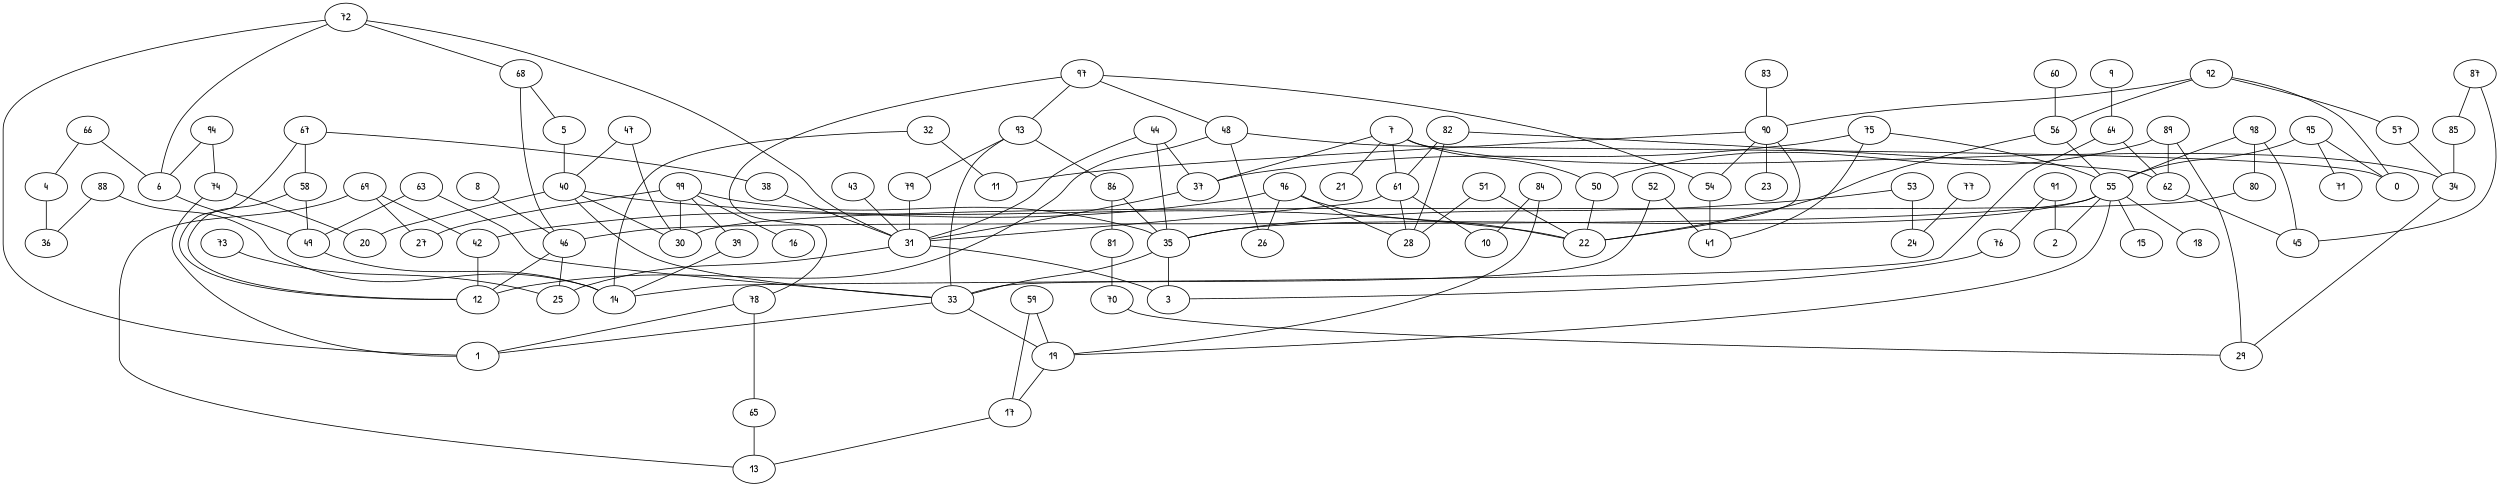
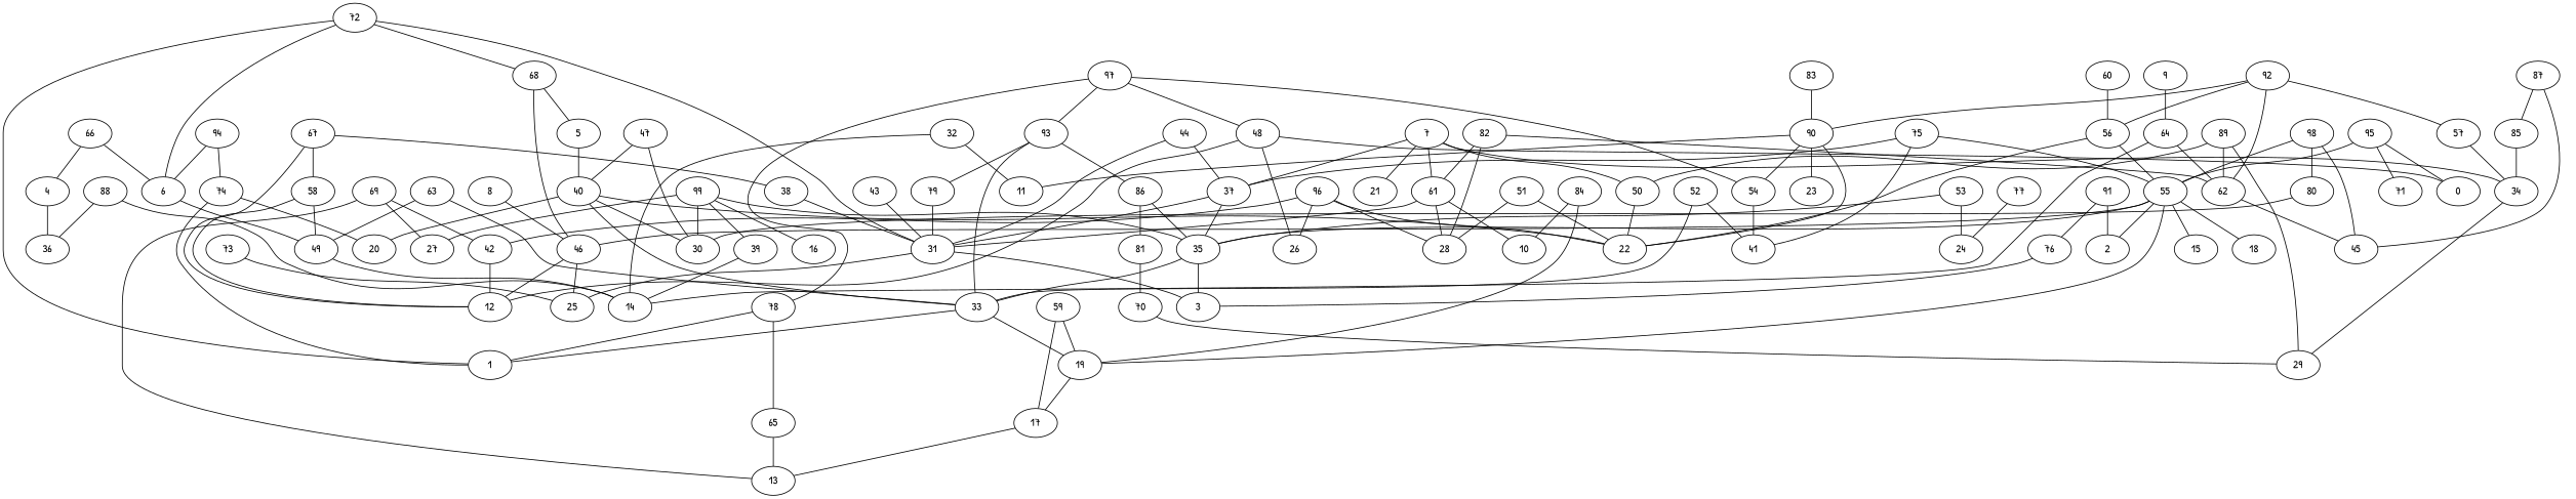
  digraph {
    fontname="Patrick Hand"
    node [fontname="Patrick Hand"]
    edge [color=black dir=none fontname="Patrick Hand"]
    88
    36
    14
    68
    46
    5
    25
    12
    75
    37
    55
    41
    31
    17
    13
    87
    85
    45
    34
    60
    56
    22
    39
    73
    94
    74
    6
    1
    20
    77
    24
    9
    64
    62
    97
    48
    93
    78
    54
    26
    0
    91
    76
    2
    3
    4
    79
    33
    86
    19
    82
    28
    61
    70
    29
    66
    49
    63
    92
    57
    90
    11
    23
    67
    38
    58
    50
    59
    8
    35
    65
    44
    98
    80
    30
    18
    15
    89
    40
    84
    10
    53
    72
    7
    21
    43
    47
    96
    42
    81
    51
    95
    71
    69
    27
    99
    16
    32
    83
    52
    subgraph sub_1 {
      88
      36
      14
      68
      46
      5
      25
      12
      75
      37
      55
      41
      31
      17
      13
      87
      85
      45
      34
      60
      56
      22
      39
      73
      94
      74
      6
      1
      20
      77
      24
      9
      64
      62
      97
      48
      93
      78
      54
      26
      0
      91
      76
      2
      3
      4
      79
      33
      86
      19
      82
      28
      61
      70
      29
      66
      49
      63
      92
      57
      90
      11
      23
      67
      38
      58
      50
      59
      8
      35
      65
      44
      98
      80
      30
      18
      15
      89
      40
      84
      10
      53
      72
      7
      21
      43
      47
      96
      42
      81
      51
      95
      71
      69
      27
      99
      16
      32
      83
      52
    }
    88 -> 36
    88 -> 14
    68 -> 46
    68 -> 5
    46 -> 25
    46 -> 12
    5 -> 40
    75 -> 37
    75 -> 55
    75 -> 41
    37 -> 31
    55 -> 46
    55 -> 2
    55 -> 19
    55 -> 35
    55 -> 18
    55 -> 15
    31 -> 25
    31 -> 3
    17 -> 13
    87 -> 85
    87 -> 45
    85 -> 34
    34 -> 29
    60 -> 56
    56 -> 55
    56 -> 22
    39 -> 14
    73 -> 25
    94 -> 74
    94 -> 6
    74 -> 1
    74 -> 20
    6 -> 49
    77 -> 24
    9 -> 64
    64 -> 14
    64 -> 62
    62 -> 45
    97 -> 48
    97 -> 93
    97 -> 78
    97 -> 54
    48 -> 12
    48 -> 26
    48 -> 0
    93 -> 79
    93 -> 33
    93 -> 86
    78 -> 1
    78 -> 65
    54 -> 41
    91 -> 76
    91 -> 2
    76 -> 3
    4 -> 36
    79 -> 31
    33 -> 1
    33 -> 19
    86 -> 35
    86 -> 81
    19 -> 17
    82 -> 62
    82 -> 28
    82 -> 61
    61 -> 31
    61 -> 28
    61 -> 10
    70 -> 29
    66 -> 6
    66 -> 4
    49 -> 14
    63 -> 33
    63 -> 49
    92 -> 56
-   92 -> 0
+   92 -> 62
    92 -> 57
    92 -> 90
    57 -> 34
    90 -> 22
    90 -> 54
    90 -> 11
    90 -> 23
    67 -> 12
    67 -> 38
    67 -> 58
    38 -> 31
    58 -> 12
    58 -> 49
    50 -> 22
    59 -> 17
    59 -> 19
    8 -> 46
    35 -> 3
    35 -> 33
    65 -> 13
    44 -> 37
    44 -> 31
-   44 -> 35
+   37 -> 35
    98 -> 55
    98 -> 45
    98 -> 80
    80 -> 30
    89 -> 62
    89 -> 29
    89 -> 50
    40 -> 22
    40 -> 20
    40 -> 33
    40 -> 30
    84 -> 19
    84 -> 10
    53 -> 24
    53 -> 35
    72 -> 68
    72 -> 31
    72 -> 6
    72 -> 1
    7 -> 37
    7 -> 34
    7 -> 61
    7 -> 50
    7 -> 21
    43 -> 31
    47 -> 30
    47 -> 40
    96 -> 22
    96 -> 26
    96 -> 28
    96 -> 42
    42 -> 12
    81 -> 70
    51 -> 22
    51 -> 28
    95 -> 55
    95 -> 0
    95 -> 71
    69 -> 13
    69 -> 42
    69 -> 27
    99 -> 39
    99 -> 35
    99 -> 30
    99 -> 27
    99 -> 16
    32 -> 14
    32 -> 11
    83 -> 90
    52 -> 41
    52 -> 33
  }
